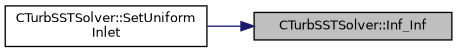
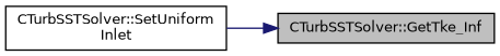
  digraph {
    rankdir=RL
    fontname="DejaVu Sans"
    node [color=black fontname="DejaVu Sans" fontsize=10 shape=record style=filled]
-   n1 [fillcolor=grey75 fontcolor=black height=0.2 label="CTurbSSTSolver::Inf_Inf" width=0.4]
+   n1 [fillcolor=grey75 fontcolor=black height=0.2 label="CTurbSSTSolver::GetTke_Inf" width=0.4]
    n2 [fillcolor=white height=0.2 label="CTurbSSTSolver::SetUniform\lInlet" width=0.4]
    n1 -> n2 [color=midnightblue dir=back fontname="DejaVu Sans" fontsize=10 labelfontname=Helvetica labelfontsize=10 style=solid]
  }
